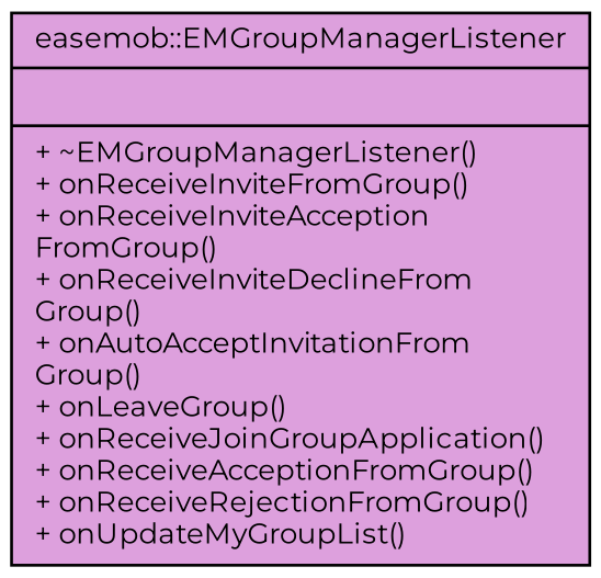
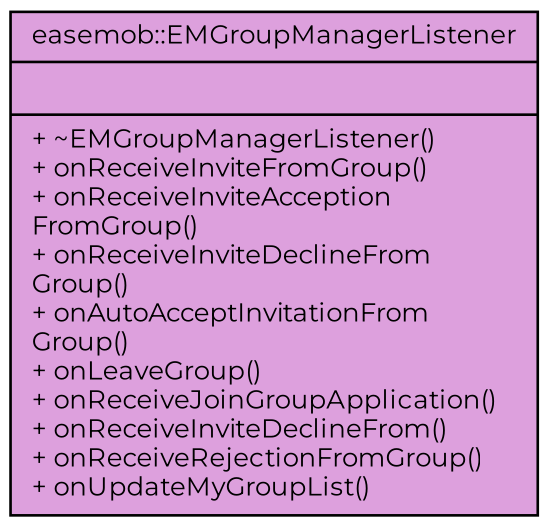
  digraph {
    fontname=Montserrat
-   n1 [color=black fillcolor=plum fontcolor=black fontname=Montserrat fontsize=10 height=0.2 label="{easemob::EMGroupManagerListener\n||+ ~EMGroupManagerListener()\l+ onReceiveInviteFromGroup()\l+ onReceiveInviteAcception\lFromGroup()\l+ onReceiveInviteDeclineFrom\lGroup()\l+ onAutoAcceptInvitationFrom\lGroup()\l+ onLeaveGroup()\l+ onReceiveJoinGroupApplication()\l+ onReceiveAcceptionFromGroup()\l+ onReceiveRejectionFromGroup()\l+ onUpdateMyGroupList()\l}" shape=record style=filled width=0.4]
+   n1 [color=black fillcolor=plum fontcolor=black fontname=Montserrat fontsize=10 height=0.2 label="{easemob::EMGroupManagerListener\n||+ ~EMGroupManagerListener()\l+ onReceiveInviteFromGroup()\l+ onReceiveInviteAcception\lFromGroup()\l+ onReceiveInviteDeclineFrom\lGroup()\l+ onAutoAcceptInvitationFrom\lGroup()\l+ onLeaveGroup()\l+ onReceiveJoinGroupApplication()\l+ onReceiveInviteDeclineFrom()\l+ onReceiveRejectionFromGroup()\l+ onUpdateMyGroupList()\l}" shape=record style=filled width=0.4]
  }
